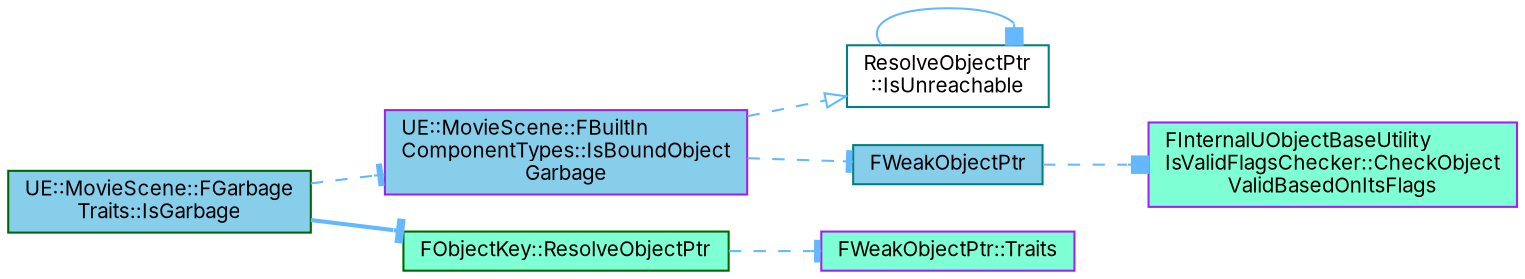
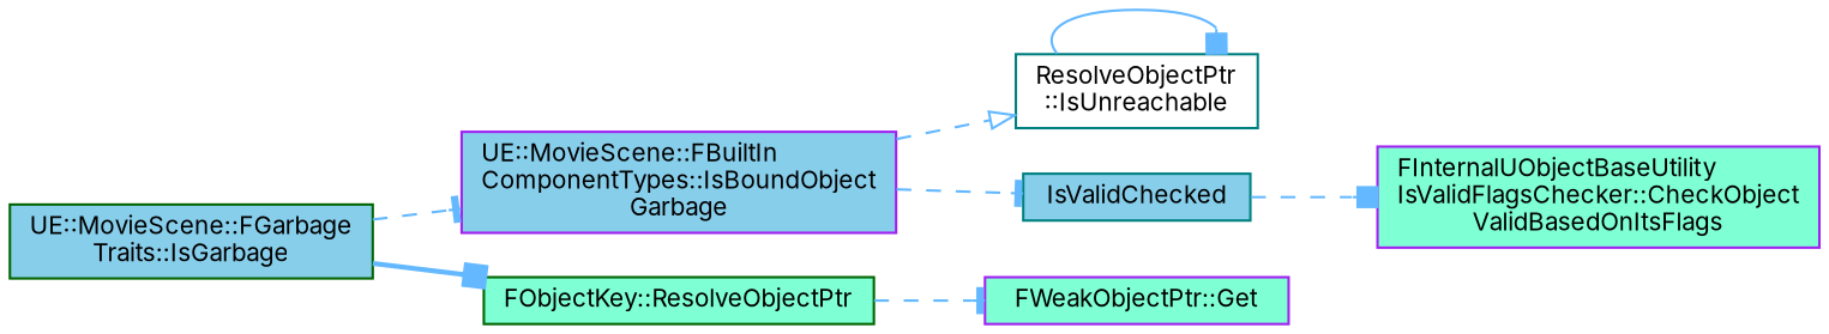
  digraph {
    fontname=Inter
    rankdir=LR
    node [color=purple fillcolor=skyblue fontname=Inter fontsize=10 shape=box style=filled]
    edge [arrowhead=tee color=steelblue1 fontname=Inter fontsize=10 labelfontname=Helvetica labelfontsize=10 style=dashed]
    n1 [color=darkgreen fontcolor=black height=0.2 label="UE::MovieScene::FGarbage\lTraits::IsGarbage" width=0.4]
    n2 [height=0.2 label="UE::MovieScene::FBuiltIn\lComponentTypes::IsBoundObject\lGarbage" width=0.4]
    n3 [color=darkgreen fillcolor=aquamarine height=0.2 label="FObjectKey::ResolveObjectPtr" width=0.4]
    n4 [color=teal fillcolor=white height=0.2 label="ResolveObjectPtr\l::IsUnreachable" width=0.4]
-   n5 [color=teal height=0.2 label=FWeakObjectPtr width=0.4]
-   n6 [fillcolor=aquamarine height=0.2 label="FWeakObjectPtr::Traits" width=0.4]
+   n5 [color=teal height=0.2 label=IsValidChecked width=0.4]
+   n6 [fillcolor=aquamarine height=0.2 label="FWeakObjectPtr::Get" width=0.4]
    n7 [fillcolor=aquamarine height=0.2 label="FInternalUObjectBaseUtility\lIsValidFlagsChecker::CheckObject\lValidBasedOnItsFlags" width=0.4]
    n1 -> n2
-   n1 -> n3 [style=bold]
+   n1 -> n3 [arrowhead=box style=bold]
    n2 -> n4 [arrowhead=onormal]
    n2 -> n5
    n3 -> n6
    n4 -> n4 [arrowhead=box style=solid]
    n5 -> n7 [arrowhead=box]
  }
